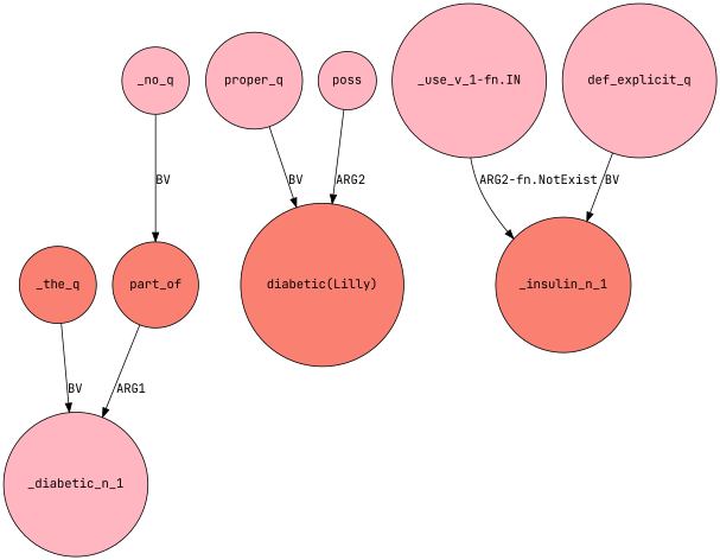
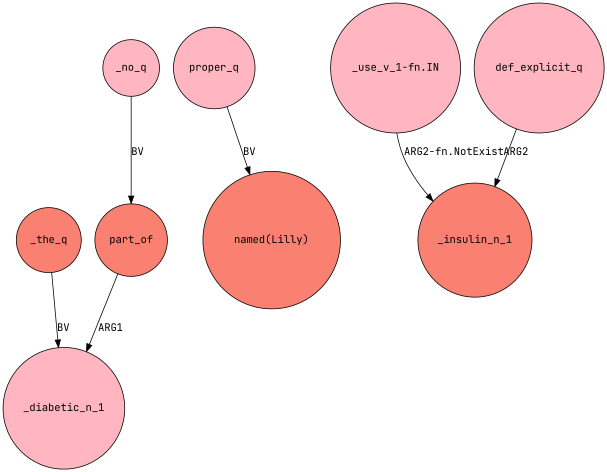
  digraph {
    fontname="JetBrains Mono"
    node [fillcolor=lightpink fontname="JetBrains Mono" shape=circle style=filled]
    edge [fontname="JetBrains Mono"]
    part_of [fillcolor=salmon]
    _diabetic_n_1
-   "named(Lilly)" [fillcolor=salmon label="diabetic(Lilly)"]
+   "named(Lilly)" [fillcolor=salmon]
    proper_q
    _insulin_n_1 [fillcolor=salmon]
    "_use_v_1-fn.IN"
-   poss
    _the_q [fillcolor=salmon]
    def_explicit_q
    _no_q
    part_of -> _diabetic_n_1 [label=ARG1]
    proper_q -> "named(Lilly)" [label=BV]
    "_use_v_1-fn.IN" -> _insulin_n_1 [label="ARG2-fn.NotExist"]
-   poss -> "named(Lilly)" [label=ARG2]
    _the_q -> _diabetic_n_1 [label=BV]
-   def_explicit_q -> _insulin_n_1 [label=BV]
+   def_explicit_q -> _insulin_n_1 [label=ARG2]
    _no_q -> part_of [label=BV]
  }
